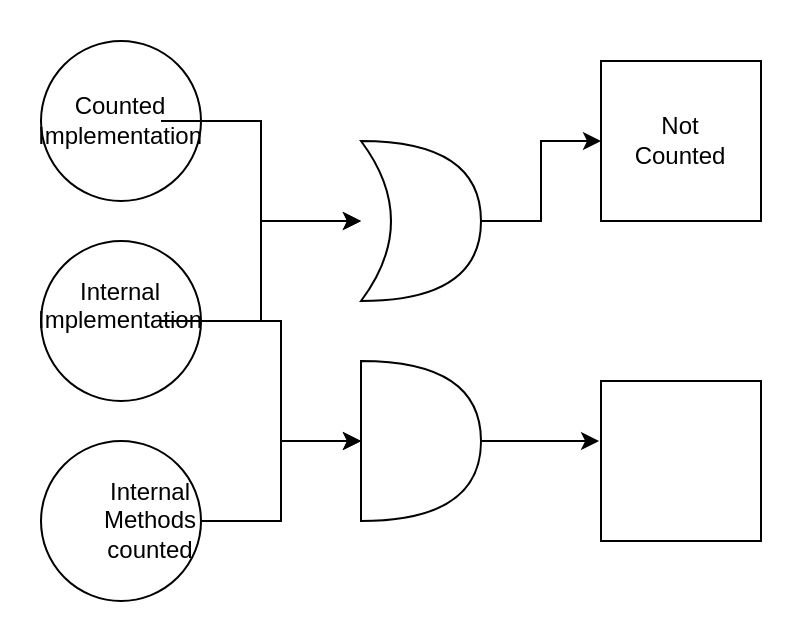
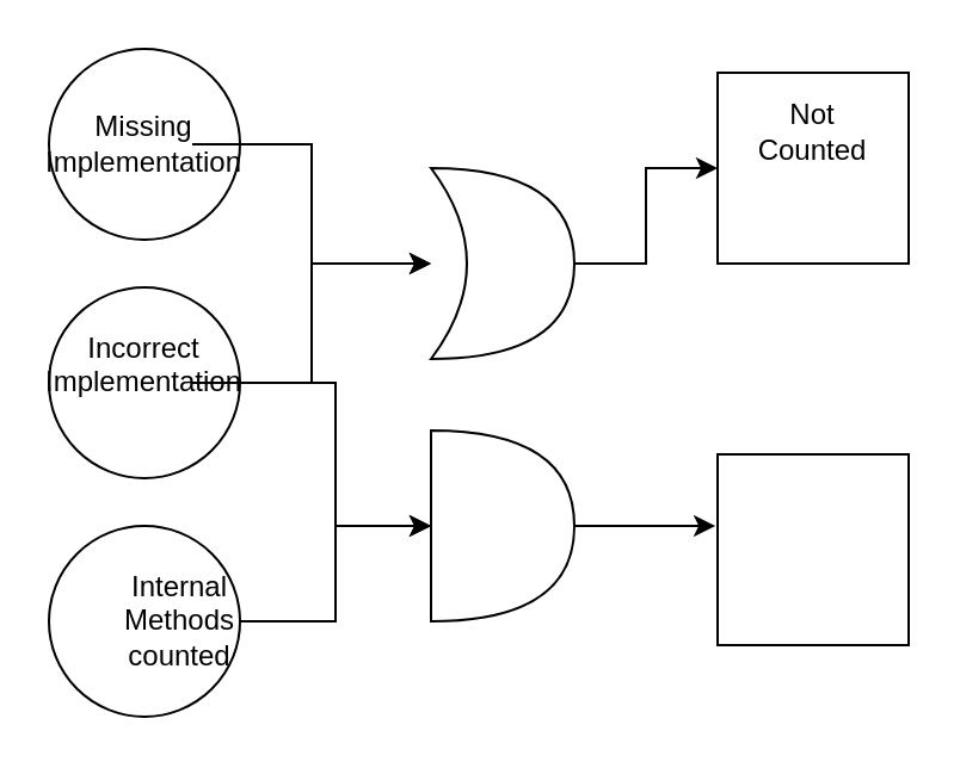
  <mxCell id="0" />
  <mxCell id="1" parent="0" />
  <mxCell id="2" value="" style="ellipse;whiteSpace=wrap;html=1;aspect=fixed;" vertex="1" parent="1"><mxGeometry x="20" y="20" width="80" height="80" as="geometry" /></mxCell>
  <mxCell id="3" style="edgeStyle=orthogonalEdgeStyle;rounded=0;orthogonalLoop=1;jettySize=auto;html=1;" edge="1" parent="1" source="4" target="13"><mxGeometry relative="1" as="geometry" /></mxCell>
- <mxCell id="4" value="&lt;div&gt;&lt;br&gt;&lt;/div&gt;&lt;div&gt;Counted Implementation&lt;/div&gt;&lt;div&gt;&lt;br&gt;&lt;/div&gt;" style="text;html=1;strokeColor=none;fillColor=none;align=center;verticalAlign=middle;whiteSpace=wrap;rounded=0;" vertex="1" parent="1"><mxGeometry x="40" y="50" width="40" height="20" as="geometry" /></mxCell>
+ <mxCell id="4" value="&lt;div&gt;&lt;br&gt;&lt;/div&gt;&lt;div&gt;Missing Implementation&lt;/div&gt;&lt;div&gt;&lt;br&gt;&lt;/div&gt;" style="text;html=1;strokeColor=none;fillColor=none;align=center;verticalAlign=middle;whiteSpace=wrap;rounded=0;" vertex="1" parent="1"><mxGeometry x="40" y="50" width="40" height="20" as="geometry" /></mxCell>
  <mxCell id="5" style="edgeStyle=orthogonalEdgeStyle;rounded=0;orthogonalLoop=1;jettySize=auto;html=1;" edge="1" parent="1" source="6" target="15"><mxGeometry relative="1" as="geometry" /></mxCell>
  <mxCell id="6" value="" style="ellipse;whiteSpace=wrap;html=1;aspect=fixed;" vertex="1" parent="1"><mxGeometry x="20" y="120" width="80" height="80" as="geometry" /></mxCell>
  <mxCell id="7" style="edgeStyle=orthogonalEdgeStyle;rounded=0;orthogonalLoop=1;jettySize=auto;html=1;" edge="1" parent="1" source="8" target="15"><mxGeometry relative="1" as="geometry" /></mxCell>
  <mxCell id="8" value="" style="ellipse;whiteSpace=wrap;html=1;aspect=fixed;" vertex="1" parent="1"><mxGeometry x="20" y="220" width="80" height="80" as="geometry" /></mxCell>
  <mxCell id="9" style="edgeStyle=orthogonalEdgeStyle;rounded=0;orthogonalLoop=1;jettySize=auto;html=1;" edge="1" parent="1" source="10" target="13"><mxGeometry relative="1" as="geometry" /></mxCell>
- <mxCell id="10" value="&lt;div&gt;Internal Implementation&lt;/div&gt;&lt;div&gt;&lt;br&gt;&lt;/div&gt;" style="text;html=1;strokeColor=none;fillColor=none;align=center;verticalAlign=middle;whiteSpace=wrap;rounded=0;" vertex="1" parent="1"><mxGeometry x="40" y="150" width="40" height="20" as="geometry" /></mxCell>
+ <mxCell id="10" value="&lt;div&gt;Incorrect Implementation&lt;/div&gt;&lt;div&gt;&lt;br&gt;&lt;/div&gt;" style="text;html=1;strokeColor=none;fillColor=none;align=center;verticalAlign=middle;whiteSpace=wrap;rounded=0;" vertex="1" parent="1"><mxGeometry x="40" y="150" width="40" height="20" as="geometry" /></mxCell>
  <mxCell id="11" value="Internal Methods counted" style="text;html=1;strokeColor=none;fillColor=none;align=center;verticalAlign=middle;whiteSpace=wrap;rounded=0;" vertex="1" parent="1"><mxGeometry x="55" y="250" width="40" height="20" as="geometry" /></mxCell>
  <mxCell id="12" style="edgeStyle=orthogonalEdgeStyle;rounded=0;orthogonalLoop=1;jettySize=auto;html=1;" edge="1" parent="1" source="13" target="16"><mxGeometry relative="1" as="geometry" /></mxCell>
  <mxCell id="13" value="" style="shape=xor;whiteSpace=wrap;html=1;" vertex="1" parent="1"><mxGeometry x="180" y="70" width="60" height="80" as="geometry" /></mxCell>
  <mxCell id="14" style="edgeStyle=orthogonalEdgeStyle;rounded=0;orthogonalLoop=1;jettySize=auto;html=1;entryX=-0.012;entryY=0.375;entryDx=0;entryDy=0;entryPerimeter=0;" edge="1" parent="1" source="15" target="17"><mxGeometry relative="1" as="geometry" /></mxCell>
  <mxCell id="15" value="" style="shape=or;whiteSpace=wrap;html=1;" vertex="1" parent="1"><mxGeometry x="180" y="180" width="60" height="80" as="geometry" /></mxCell>
  <mxCell id="16" value="" style="whiteSpace=wrap;html=1;aspect=fixed;" vertex="1" parent="1"><mxGeometry x="300" y="30" width="80" height="80" as="geometry" /></mxCell>
  <mxCell id="17" value="" style="whiteSpace=wrap;html=1;aspect=fixed;" vertex="1" parent="1"><mxGeometry x="300" y="190" width="80" height="80" as="geometry" /></mxCell>
- <mxCell id="18" value="Not Counted" style="text;html=1;strokeColor=none;fillColor=none;align=center;verticalAlign=middle;whiteSpace=wrap;rounded=0;" vertex="1" parent="1"><mxGeometry x="320" y="60" width="40" height="20" as="geometry" /></mxCell>
+ <mxCell id="18" value="Not Counted" style="text;html=1;strokeColor=none;fillColor=none;align=center;verticalAlign=middle;whiteSpace=wrap;rounded=0;" vertex="1" parent="1"><mxGeometry x="320" y="45" width="40" height="20" as="geometry" /></mxCell>
